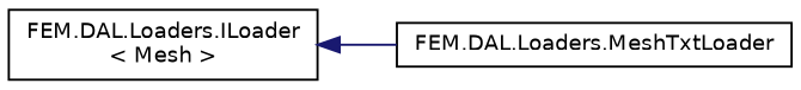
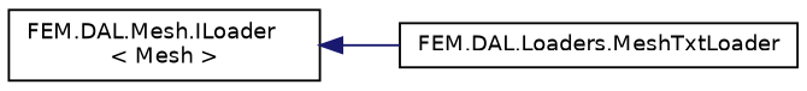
  digraph {
    rankdir=LR
    node [color=black fillcolor=white fontname=Helvetica fontsize=10 shape=record style=filled]
-   n1 [height=0.2 label="FEM.DAL.Loaders.ILoader\l\< Mesh \>" width=0.4]
+   n1 [height=0.2 label="FEM.DAL.Mesh.ILoader\l\< Mesh \>" width=0.4]
    n2 [height=0.2 label="FEM.DAL.Loaders.MeshTxtLoader" width=0.4]
    n1 -> n2 [color=midnightblue dir=back fontname=Helvetica fontsize=10 labelfontname=Helvetica labelfontsize=10 style=solid]
  }
